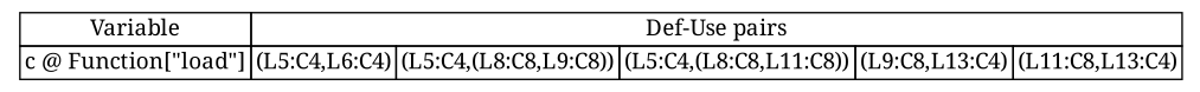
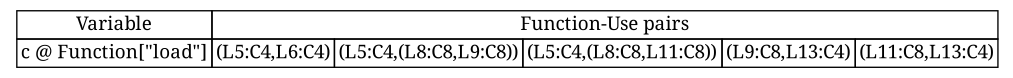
  digraph {
    fontname="Noto Serif"
-   n1 [label=< <TABLE BORDER="0" CELLBORDER="1" CELLSPACING="0"> <tr><td>Variable</td><td COLSPAN="5">Def-Use pairs</td></tr><tr><td>c @ Function["load"]</td><td>(L5:C4,L6:C4)</td><td>(L5:C4,(L8:C8,L9:C8))</td><td>(L5:C4,(L8:C8,L11:C8))</td><td>(L9:C8,L13:C4)</td><td>(L11:C8,L13:C4)</td></tr> </TABLE> > shape=plaintext fontname="Noto Serif"]
+   n1 [label=< <TABLE BORDER="0" CELLBORDER="1" CELLSPACING="0"> <tr><td>Variable</td><td COLSPAN="5">Function-Use pairs</td></tr><tr><td>c @ Function["load"]</td><td>(L5:C4,L6:C4)</td><td>(L5:C4,(L8:C8,L9:C8))</td><td>(L5:C4,(L8:C8,L11:C8))</td><td>(L9:C8,L13:C4)</td><td>(L11:C8,L13:C4)</td></tr> </TABLE> > shape=plaintext fontname="Noto Serif"]
  }
